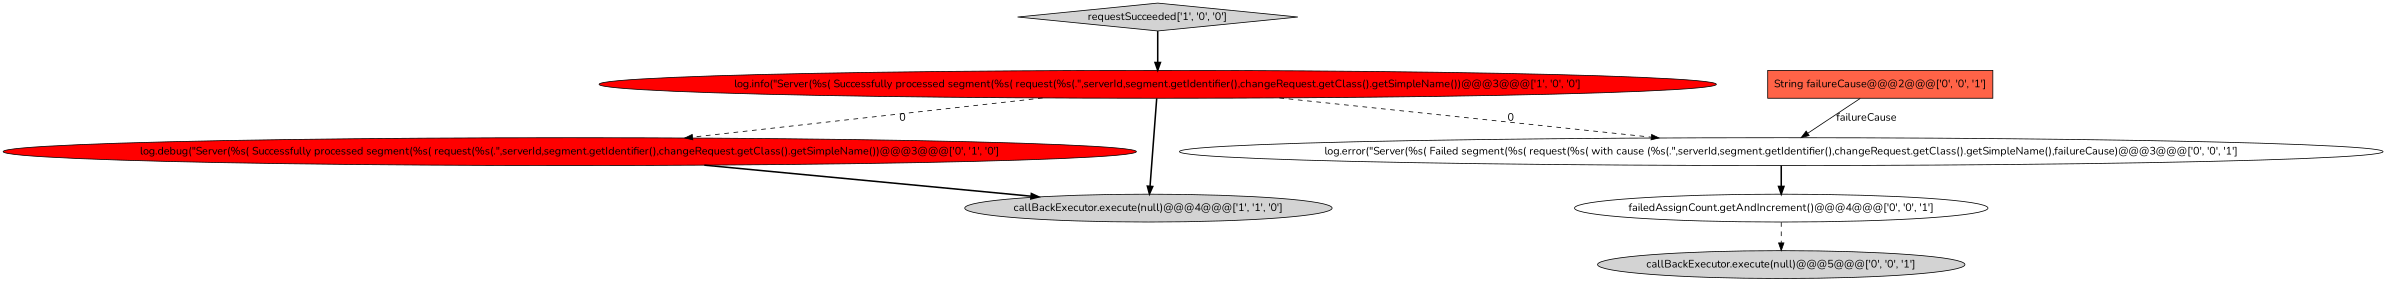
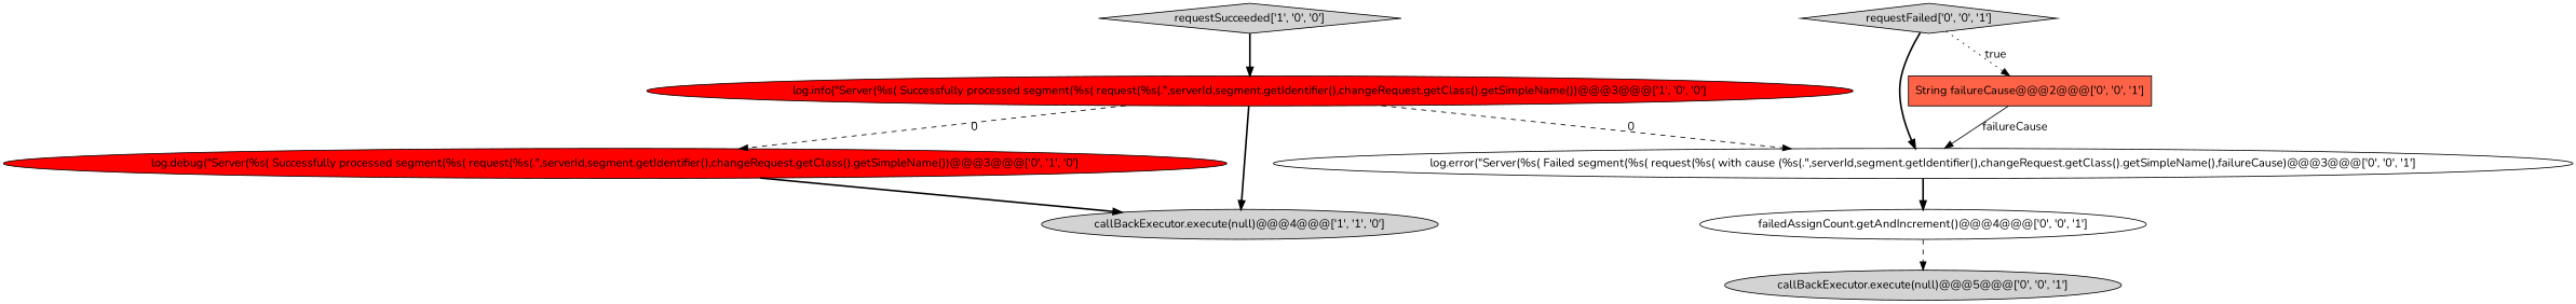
  digraph {
    fontname=Nunito
    node [fillcolor=lightgray fontname=Nunito shape=ellipse style=filled]
    edge [fontname=Nunito style=bold]
    n1 [fillcolor=white label="failedAssignCount.getAndIncrement()@@@4@@@['0', '0', '1']"]
    n2 [label="callBackExecutor.execute(null)@@@5@@@['0', '0', '1']"]
    n3 [fillcolor=red label="log.debug(\"Server(%s( Successfully processed segment(%s( request(%s(.\",serverId,segment.getIdentifier(),changeRequest.getClass().getSimpleName())@@@3@@@['0', '1', '0']"]
    n4 [label="callBackExecutor.execute(null)@@@4@@@['1', '1', '0']"]
    n5 [fillcolor=white label="log.error(\"Server(%s( Failed segment(%s( request(%s( with cause (%s(.\",serverId,segment.getIdentifier(),changeRequest.getClass().getSimpleName(),failureCause)@@@3@@@['0', '0', '1']"]
    n6 [label="requestSucceeded['1', '0', '0']" shape=diamond]
    n7 [fillcolor=red label="log.info(\"Server(%s( Successfully processed segment(%s( request(%s(.\",serverId,segment.getIdentifier(),changeRequest.getClass().getSimpleName())@@@3@@@['1', '0', '0']"]
    n8 [fillcolor=tomato label="String failureCause@@@2@@@['0', '0', '1']" shape=box]
+   n9 [label="requestFailed['0', '0', '1']" shape=diamond]
    n1 -> n2 [style=dashed]
    n3 -> n4
    n5 -> n1
    n6 -> n7
    n7 -> n3 [label=0 style=dashed]
    n7 -> n4
    n7 -> n5 [label=0 style=dashed]
    n8 -> n5 [label=failureCause style=solid]
+   n9 -> n5
+   n9 -> n8 [label=true style=dotted]
  }
